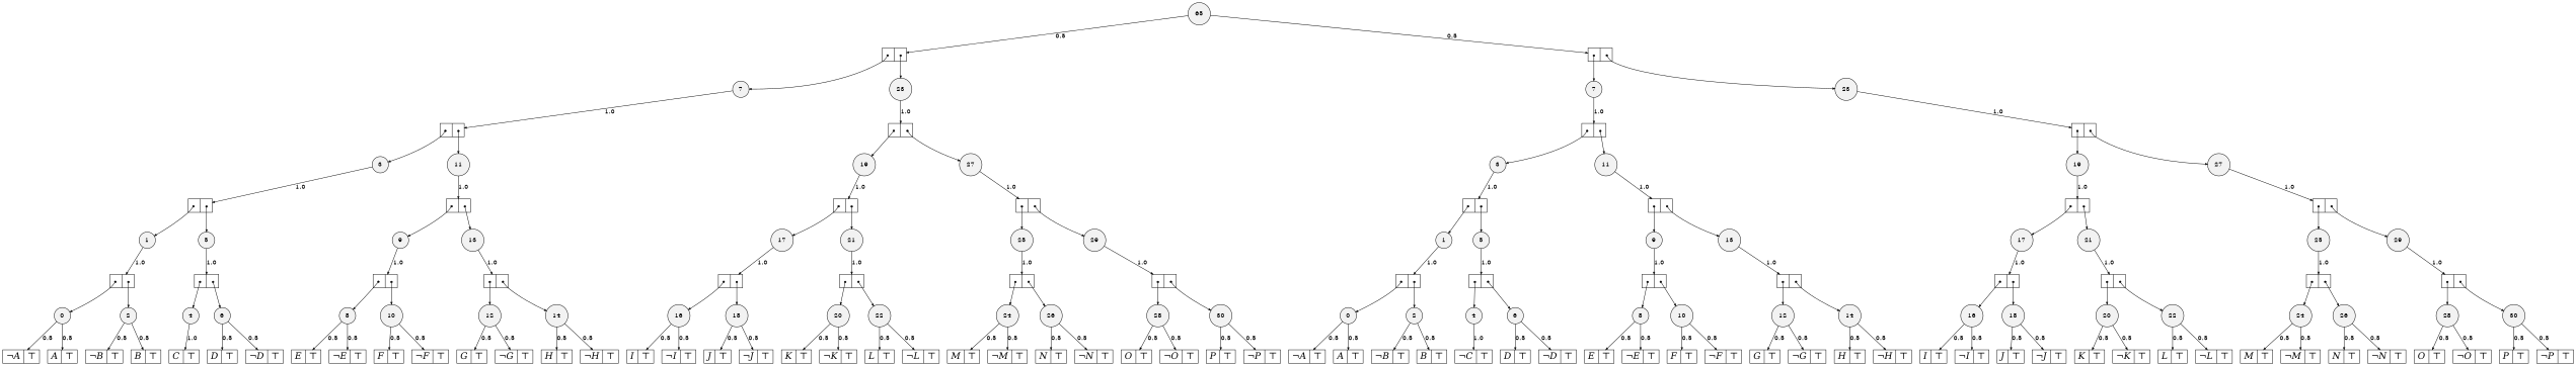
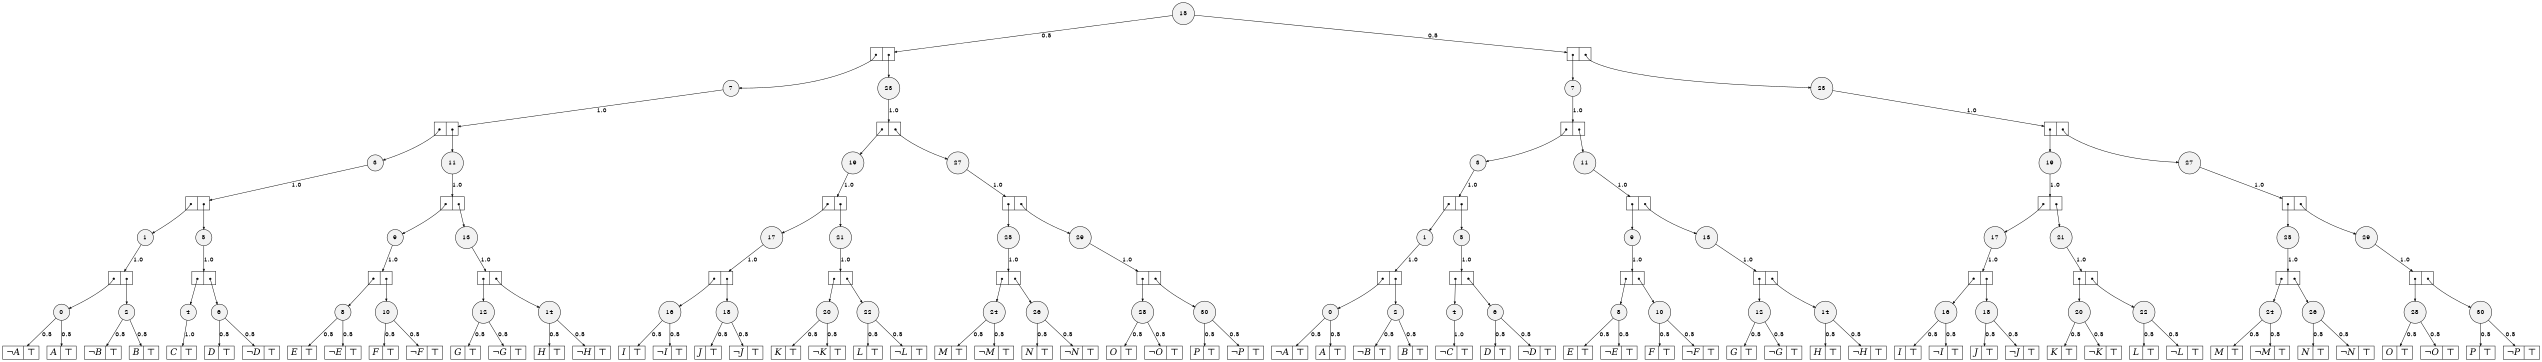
  digraph {
    node [fillcolor=white shape=record style=filled fixedsize=false fontname="Times-Italic" fontsize=20]
    edge [arrowsize=.50]
    n1 [fillcolor=gray95 height=.25 label=30 shape=circle width=.25 fixedsize="" fontname="" fontsize=""]
    n2 [height=.30 label="<L>P|<R>&#8868;"]
    n3 [height=.30 label="<L>&not;P|<R>&#8868;"]
    n4 [fillcolor=gray95 height=.25 label=28 shape=circle width=.25 fixedsize="" fontname="" fontsize=""]
    n5 [height=.30 label="<L>O|<R>&#8868;"]
    n6 [height=.30 label="<L>&not;O|<R>&#8868;"]
    n7 [fillcolor=gray95 height=.25 label=26 shape=circle width=.25 fixedsize="" fontname="" fontsize=""]
    n8 [height=.30 label="<L>N|<R>&#8868;"]
    n9 [height=.30 label="<L>&not;N|<R>&#8868;"]
    n10 [fillcolor=gray95 height=.25 label=24 shape=circle width=.25 fixedsize="" fontname="" fontsize=""]
    n11 [height=.30 label="<L>M|<R>&#8868;"]
    n12 [height=.30 label="<L>&not;M|<R>&#8868;"]
    n13 [fillcolor=gray95 height=.25 label=22 shape=circle width=.25 fixedsize="" fontname="" fontsize=""]
    n14 [height=.30 label="<L>L|<R>&#8868;"]
    n15 [height=.30 label="<L>&not;L|<R>&#8868;"]
    n16 [fillcolor=gray95 height=.25 label=20 shape=circle width=.25 fixedsize="" fontname="" fontsize=""]
    n17 [height=.30 label="<L>K|<R>&#8868;"]
    n18 [height=.30 label="<L>&not;K|<R>&#8868;"]
    n19 [fillcolor=gray95 height=.25 label=18 shape=circle width=.25 fixedsize="" fontname="" fontsize=""]
    n20 [height=.30 label="<L>J|<R>&#8868;"]
    n21 [height=.30 label="<L>&not;J|<R>&#8868;"]
    n22 [fillcolor=gray95 height=.25 label=16 shape=circle width=.25 fixedsize="" fontname="" fontsize=""]
    n23 [height=.30 label="<L>I|<R>&#8868;"]
    n24 [height=.30 label="<L>&not;I|<R>&#8868;"]
    n25 [fillcolor=gray95 height=.25 label=14 shape=circle width=.25 fixedsize="" fontname="" fontsize=""]
    n26 [height=.30 label="<L>H|<R>&#8868;"]
    n27 [height=.30 label="<L>&not;H|<R>&#8868;"]
    n28 [fillcolor=gray95 height=.25 label=12 shape=circle width=.25 fixedsize="" fontname="" fontsize=""]
    n29 [height=.30 label="<L>G|<R>&#8868;"]
    n30 [height=.30 label="<L>&not;G|<R>&#8868;"]
    n31 [fillcolor=gray95 height=.25 label=10 shape=circle width=.25 fixedsize="" fontname="" fontsize=""]
    n32 [height=.30 label="<L>F|<R>&#8868;"]
    n33 [height=.30 label="<L>&not;F|<R>&#8868;"]
    n34 [fillcolor=gray95 height=.25 label=8 shape=circle width=.25 fixedsize="" fontname="" fontsize=""]
    n35 [height=.30 label="<L>E|<R>&#8868;"]
    n36 [height=.30 label="<L>&not;E|<R>&#8868;"]
    n37 [fillcolor=gray95 height=.25 label=6 shape=circle width=.25 fixedsize="" fontname="" fontsize=""]
    n38 [height=.30 label="<L>D|<R>&#8868;"]
    n39 [height=.30 label="<L>&not;D|<R>&#8868;"]
    n40 [fillcolor=gray95 height=.25 label=4 shape=circle width=.25 fixedsize="" fontname="" fontsize=""]
    n41 [height=.30 label="<L>&not;C|<R>&#8868;"]
    n42 [fillcolor=gray95 height=.25 label=2 shape=circle width=.25 fixedsize="" fontname="" fontsize=""]
    n43 [height=.30 label="<L>B|<R>&#8868;"]
    n44 [height=.30 label="<L>&not;B|<R>&#8868;"]
    n45 [fillcolor=gray95 height=.25 label=0 shape=circle width=.25 fixedsize="" fontname="" fontsize=""]
    n46 [height=.30 label="<L>A|<R>&#8868;"]
    n47 [height=.30 label="<L>&not;A|<R>&#8868;"]
    n48 [fillcolor=gray95 height=.25 label=30 shape=circle width=.25 fixedsize="" fontname="" fontsize=""]
    n49 [height=.30 label="<L>P|<R>&#8868;"]
    n50 [height=.30 label="<L>&not;P|<R>&#8868;"]
    n51 [fillcolor=gray95 height=.25 label=28 shape=circle width=.25 fixedsize="" fontname="" fontsize=""]
    n52 [height=.30 label="<L>O|<R>&#8868;"]
    n53 [height=.30 label="<L>&not;O|<R>&#8868;"]
    n54 [fillcolor=gray95 height=.25 label=26 shape=circle width=.25 fixedsize="" fontname="" fontsize=""]
    n55 [height=.30 label="<L>N|<R>&#8868;"]
    n56 [height=.30 label="<L>&not;N|<R>&#8868;"]
    n57 [fillcolor=gray95 height=.25 label=24 shape=circle width=.25 fixedsize="" fontname="" fontsize=""]
    n58 [height=.30 label="<L>M|<R>&#8868;"]
    n59 [height=.30 label="<L>&not;M|<R>&#8868;"]
    n60 [fillcolor=gray95 height=.25 label=22 shape=circle width=.25 fixedsize="" fontname="" fontsize=""]
    n61 [height=.30 label="<L>L|<R>&#8868;"]
    n62 [height=.30 label="<L>&not;L|<R>&#8868;"]
    n63 [fillcolor=gray95 height=.25 label=20 shape=circle width=.25 fixedsize="" fontname="" fontsize=""]
    n64 [height=.30 label="<L>K|<R>&#8868;"]
    n65 [height=.30 label="<L>&not;K|<R>&#8868;"]
    n66 [fillcolor=gray95 height=.25 label=18 shape=circle width=.25 fixedsize="" fontname="" fontsize=""]
    n67 [height=.30 label="<L>J|<R>&#8868;"]
    n68 [height=.30 label="<L>&not;J|<R>&#8868;"]
    n69 [fillcolor=gray95 height=.25 label=16 shape=circle width=.25 fixedsize="" fontname="" fontsize=""]
    n70 [height=.30 label="<L>I|<R>&#8868;"]
    n71 [height=.30 label="<L>&not;I|<R>&#8868;"]
    n72 [fillcolor=gray95 height=.25 label=14 shape=circle width=.25 fixedsize="" fontname="" fontsize=""]
    n73 [height=.30 label="<L>H|<R>&#8868;"]
    n74 [height=.30 label="<L>&not;H|<R>&#8868;"]
    n75 [fillcolor=gray95 height=.25 label=12 shape=circle width=.25 fixedsize="" fontname="" fontsize=""]
    n76 [height=.30 label="<L>G|<R>&#8868;"]
    n77 [height=.30 label="<L>&not;G|<R>&#8868;"]
    n78 [fillcolor=gray95 height=.25 label=10 shape=circle width=.25 fixedsize="" fontname="" fontsize=""]
    n79 [height=.30 label="<L>F|<R>&#8868;"]
    n80 [height=.30 label="<L>&not;F|<R>&#8868;"]
    n81 [fillcolor=gray95 height=.25 label=8 shape=circle width=.25 fixedsize="" fontname="" fontsize=""]
    n82 [height=.30 label="<L>E|<R>&#8868;"]
    n83 [height=.30 label="<L>&not;E|<R>&#8868;"]
    n84 [fillcolor=gray95 height=.25 label=6 shape=circle width=.25 fixedsize="" fontname="" fontsize=""]
    n85 [height=.30 label="<L>D|<R>&#8868;"]
    n86 [height=.30 label="<L>&not;D|<R>&#8868;"]
    n87 [fillcolor=gray95 height=.25 label=4 shape=circle width=.25 fixedsize="" fontname="" fontsize=""]
    n88 [height=.30 label="<L>C|<R>&#8868;"]
    n89 [fillcolor=gray95 height=.25 label=2 shape=circle width=.25 fixedsize="" fontname="" fontsize=""]
    n90 [height=.30 label="<L>B|<R>&#8868;"]
    n91 [height=.30 label="<L>&not;B|<R>&#8868;"]
    n92 [fillcolor=gray95 height=.25 label=0 shape=circle width=.25 fixedsize="" fontname="" fontsize=""]
    n93 [height=.30 label="<L>A|<R>&#8868;"]
    n94 [height=.30 label="<L>&not;A|<R>&#8868;"]
    n95 [fillcolor=gray95 height=.25 label=29 shape=circle width=.25 fixedsize="" fontname="" fontsize=""]
    n96 [height=.30 label="<L>|<R>"]
    n97 [fillcolor=gray95 height=.25 label=25 shape=circle width=.25 fixedsize="" fontname="" fontsize=""]
    n98 [height=.30 label="<L>|<R>"]
    n99 [fillcolor=gray95 height=.25 label=21 shape=circle width=.25 fixedsize="" fontname="" fontsize=""]
    n100 [height=.30 label="<L>|<R>"]
    n101 [fillcolor=gray95 height=.25 label=17 shape=circle width=.25 fixedsize="" fontname="" fontsize=""]
    n102 [height=.30 label="<L>|<R>"]
    n103 [fillcolor=gray95 height=.25 label=13 shape=circle width=.25 fixedsize="" fontname="" fontsize=""]
    n104 [height=.30 label="<L>|<R>"]
    n105 [fillcolor=gray95 height=.25 label=9 shape=circle width=.25 fixedsize="" fontname="" fontsize=""]
    n106 [height=.30 label="<L>|<R>"]
    n107 [fillcolor=gray95 height=.25 label=5 shape=circle width=.25 fixedsize="" fontname="" fontsize=""]
    n108 [height=.30 label="<L>|<R>"]
    n109 [fillcolor=gray95 height=.25 label=1 shape=circle width=.25 fixedsize="" fontname="" fontsize=""]
    n110 [height=.30 label="<L>|<R>"]
    n111 [fillcolor=gray95 height=.25 label=29 shape=circle width=.25 fixedsize="" fontname="" fontsize=""]
    n112 [height=.30 label="<L>|<R>"]
    n113 [fillcolor=gray95 height=.25 label=25 shape=circle width=.25 fixedsize="" fontname="" fontsize=""]
    n114 [height=.30 label="<L>|<R>"]
    n115 [fillcolor=gray95 height=.25 label=21 shape=circle width=.25 fixedsize="" fontname="" fontsize=""]
    n116 [height=.30 label="<L>|<R>"]
    n117 [fillcolor=gray95 height=.25 label=17 shape=circle width=.25 fixedsize="" fontname="" fontsize=""]
    n118 [height=.30 label="<L>|<R>"]
    n119 [fillcolor=gray95 height=.25 label=13 shape=circle width=.25 fixedsize="" fontname="" fontsize=""]
    n120 [height=.30 label="<L>|<R>"]
    n121 [fillcolor=gray95 height=.25 label=9 shape=circle width=.25 fixedsize="" fontname="" fontsize=""]
    n122 [height=.30 label="<L>|<R>"]
    n123 [fillcolor=gray95 height=.25 label=5 shape=circle width=.25 fixedsize="" fontname="" fontsize=""]
    n124 [height=.30 label="<L>|<R>"]
    n125 [fillcolor=gray95 height=.25 label=1 shape=circle width=.25 fixedsize="" fontname="" fontsize=""]
    n126 [height=.30 label="<L>|<R>"]
    n127 [fillcolor=gray95 height=.25 label=27 shape=circle width=.25 fixedsize="" fontname="" fontsize=""]
    n128 [height=.30 label="<L>|<R>"]
    n129 [fillcolor=gray95 height=.25 label=19 shape=circle width=.25 fixedsize="" fontname="" fontsize=""]
    n130 [height=.30 label="<L>|<R>"]
    n131 [fillcolor=gray95 height=.25 label=11 shape=circle width=.25 fixedsize="" fontname="" fontsize=""]
    n132 [height=.30 label="<L>|<R>"]
    n133 [fillcolor=gray95 height=.25 label=3 shape=circle width=.25 fixedsize="" fontname="" fontsize=""]
    n134 [height=.30 label="<L>|<R>"]
    n135 [fillcolor=gray95 height=.25 label=27 shape=circle width=.25 fixedsize="" fontname="" fontsize=""]
    n136 [height=.30 label="<L>|<R>"]
    n137 [fillcolor=gray95 height=.25 label=19 shape=circle width=.25 fixedsize="" fontname="" fontsize=""]
    n138 [height=.30 label="<L>|<R>"]
    n139 [fillcolor=gray95 height=.25 label=11 shape=circle width=.25 fixedsize="" fontname="" fontsize=""]
    n140 [height=.30 label="<L>|<R>"]
    n141 [fillcolor=gray95 height=.25 label=3 shape=circle width=.25 fixedsize="" fontname="" fontsize=""]
    n142 [height=.30 label="<L>|<R>"]
    n143 [fillcolor=gray95 height=.25 label=23 shape=circle width=.25 fixedsize="" fontname="" fontsize=""]
    n144 [height=.30 label="<L>|<R>"]
    n145 [fillcolor=gray95 height=.25 label=7 shape=circle width=.25 fixedsize="" fontname="" fontsize=""]
    n146 [height=.30 label="<L>|<R>"]
    n147 [fillcolor=gray95 height=.25 label=23 shape=circle width=.25 fixedsize="" fontname="" fontsize=""]
    n148 [height=.30 label="<L>|<R>"]
    n149 [fillcolor=gray95 height=.25 label=7 shape=circle width=.25 fixedsize="" fontname="" fontsize=""]
    n150 [height=.30 label="<L>|<R>"]
-   n151 [fillcolor=gray95 height=.25 label=65 shape=circle width=.25 fixedsize="" fontname="" fontsize=""]
+   n151 [fillcolor=gray95 height=.25 label=15 shape=circle width=.25 fixedsize="" fontname="" fontsize=""]
    n152 [height=.30 label="<L>|<R>"]
    n153 [height=.30 label="<L>|<R>"]
    n1 -> n2 [label=0.5]
    n1 -> n3 [label=0.5]
    n4 -> n5 [label=0.5]
    n4 -> n6 [label=0.5]
    n7 -> n8 [label=0.5]
    n7 -> n9 [label=0.5]
    n10 -> n11 [label=0.5]
    n10 -> n12 [label=0.5]
    n13 -> n14 [label=0.5]
    n13 -> n15 [label=0.5]
    n16 -> n17 [label=0.5]
    n16 -> n18 [label=0.5]
    n19 -> n20 [label=0.5]
    n19 -> n21 [label=0.5]
    n22 -> n23 [label=0.5]
    n22 -> n24 [label=0.5]
    n25 -> n26 [label=0.5]
    n25 -> n27 [label=0.5]
    n28 -> n29 [label=0.5]
    n28 -> n30 [label=0.5]
    n31 -> n32 [label=0.5]
    n31 -> n33 [label=0.5]
    n34 -> n35 [label=0.5]
    n34 -> n36 [label=0.5]
    n37 -> n38 [label=0.5]
    n37 -> n39 [label=0.5]
    n40 -> n41 [label=1.0]
    n42 -> n43 [label=0.5]
    n42 -> n44 [label=0.5]
    n45 -> n46 [label=0.5]
    n45 -> n47 [label=0.5]
    n48 -> n49 [label=0.5]
    n48 -> n50 [label=0.5]
    n51 -> n52 [label=0.5]
    n51 -> n53 [label=0.5]
    n54 -> n55 [label=0.5]
    n54 -> n56 [label=0.5]
    n57 -> n58 [label=0.5]
    n57 -> n59 [label=0.5]
    n60 -> n61 [label=0.5]
    n60 -> n62 [label=0.5]
    n63 -> n64 [label=0.5]
    n63 -> n65 [label=0.5]
    n66 -> n67 [label=0.5]
    n66 -> n68 [label=0.5]
    n69 -> n70 [label=0.5]
    n69 -> n71 [label=0.5]
    n72 -> n73 [label=0.5]
    n72 -> n74 [label=0.5]
    n75 -> n76 [label=0.5]
    n75 -> n77 [label=0.5]
    n78 -> n79 [label=0.5]
    n78 -> n80 [label=0.5]
    n81 -> n82 [label=0.5]
    n81 -> n83 [label=0.5]
    n84 -> n85 [label=0.5]
    n84 -> n86 [label=0.5]
    n87 -> n88 [label=1.0]
    n89 -> n90 [label=0.5]
    n89 -> n91 [label=0.5]
    n92 -> n93 [label=0.5]
    n92 -> n94 [label=0.5]
    n95 -> n96 [label=1.0]
    n96 -> n1 [arrowtail=dot dir=both tailclip=false tailport="R:c"]
    n96 -> n4 [arrowtail=dot dir=both tailclip=false tailport="L:c"]
    n97 -> n98 [label=1.0]
    n98 -> n7 [arrowtail=dot dir=both tailclip=false tailport="R:c"]
    n98 -> n10 [arrowtail=dot dir=both tailclip=false tailport="L:c"]
    n99 -> n100 [label=1.0]
    n100 -> n13 [arrowtail=dot dir=both tailclip=false tailport="R:c"]
    n100 -> n16 [arrowtail=dot dir=both tailclip=false tailport="L:c"]
    n101 -> n102 [label=1.0]
    n102 -> n19 [arrowtail=dot dir=both tailclip=false tailport="R:c"]
    n102 -> n22 [arrowtail=dot dir=both tailclip=false tailport="L:c"]
    n103 -> n104 [label=1.0]
    n104 -> n25 [arrowtail=dot dir=both tailclip=false tailport="R:c"]
    n104 -> n28 [arrowtail=dot dir=both tailclip=false tailport="L:c"]
    n105 -> n106 [label=1.0]
    n106 -> n31 [arrowtail=dot dir=both tailclip=false tailport="R:c"]
    n106 -> n34 [arrowtail=dot dir=both tailclip=false tailport="L:c"]
    n107 -> n108 [label=1.0]
    n108 -> n37 [arrowtail=dot dir=both tailclip=false tailport="R:c"]
    n108 -> n40 [arrowtail=dot dir=both tailclip=false tailport="L:c"]
    n109 -> n110 [label=1.0]
    n110 -> n42 [arrowtail=dot dir=both tailclip=false tailport="R:c"]
    n110 -> n45 [arrowtail=dot dir=both tailclip=false tailport="L:c"]
    n111 -> n112 [label=1.0]
    n112 -> n48 [arrowtail=dot dir=both tailclip=false tailport="R:c"]
    n112 -> n51 [arrowtail=dot dir=both tailclip=false tailport="L:c"]
    n113 -> n114 [label=1.0]
    n114 -> n54 [arrowtail=dot dir=both tailclip=false tailport="R:c"]
    n114 -> n57 [arrowtail=dot dir=both tailclip=false tailport="L:c"]
    n115 -> n116 [label=1.0]
    n116 -> n60 [arrowtail=dot dir=both tailclip=false tailport="R:c"]
    n116 -> n63 [arrowtail=dot dir=both tailclip=false tailport="L:c"]
    n117 -> n118 [label=1.0]
    n118 -> n66 [arrowtail=dot dir=both tailclip=false tailport="R:c"]
    n118 -> n69 [arrowtail=dot dir=both tailclip=false tailport="L:c"]
    n119 -> n120 [label=1.0]
    n120 -> n72 [arrowtail=dot dir=both tailclip=false tailport="R:c"]
    n120 -> n75 [arrowtail=dot dir=both tailclip=false tailport="L:c"]
    n121 -> n122 [label=1.0]
    n122 -> n78 [arrowtail=dot dir=both tailclip=false tailport="R:c"]
    n122 -> n81 [arrowtail=dot dir=both tailclip=false tailport="L:c"]
    n123 -> n124 [label=1.0]
    n124 -> n84 [arrowtail=dot dir=both tailclip=false tailport="R:c"]
    n124 -> n87 [arrowtail=dot dir=both tailclip=false tailport="L:c"]
    n125 -> n126 [label=1.0]
    n126 -> n89 [arrowtail=dot dir=both tailclip=false tailport="R:c"]
    n126 -> n92 [arrowtail=dot dir=both tailclip=false tailport="L:c"]
    n127 -> n128 [label=1.0]
    n128 -> n95 [arrowtail=dot dir=both tailclip=false tailport="R:c"]
    n128 -> n97 [arrowtail=dot dir=both tailclip=false tailport="L:c"]
    n129 -> n130 [label=1.0]
    n130 -> n99 [arrowtail=dot dir=both tailclip=false tailport="R:c"]
    n130 -> n101 [arrowtail=dot dir=both tailclip=false tailport="L:c"]
    n131 -> n132 [label=1.0]
    n132 -> n103 [arrowtail=dot dir=both tailclip=false tailport="R:c"]
    n132 -> n105 [arrowtail=dot dir=both tailclip=false tailport="L:c"]
    n133 -> n134 [label=1.0]
    n134 -> n107 [arrowtail=dot dir=both tailclip=false tailport="R:c"]
    n134 -> n109 [arrowtail=dot dir=both tailclip=false tailport="L:c"]
    n135 -> n136 [label=1.0]
    n136 -> n111 [arrowtail=dot dir=both tailclip=false tailport="R:c"]
    n136 -> n113 [arrowtail=dot dir=both tailclip=false tailport="L:c"]
    n137 -> n138 [label=1.0]
    n138 -> n115 [arrowtail=dot dir=both tailclip=false tailport="R:c"]
    n138 -> n117 [arrowtail=dot dir=both tailclip=false tailport="L:c"]
    n139 -> n140 [label=1.0]
    n140 -> n119 [arrowtail=dot dir=both tailclip=false tailport="R:c"]
    n140 -> n121 [arrowtail=dot dir=both tailclip=false tailport="L:c"]
    n141 -> n142 [label=1.0]
    n142 -> n123 [arrowtail=dot dir=both tailclip=false tailport="R:c"]
    n142 -> n125 [arrowtail=dot dir=both tailclip=false tailport="L:c"]
    n143 -> n144 [label=1.0]
    n144 -> n127 [arrowtail=dot dir=both tailclip=false tailport="R:c"]
    n144 -> n129 [arrowtail=dot dir=both tailclip=false tailport="L:c"]
    n145 -> n146 [label=1.0]
    n146 -> n131 [arrowtail=dot dir=both tailclip=false tailport="R:c"]
    n146 -> n133 [arrowtail=dot dir=both tailclip=false tailport="L:c"]
    n147 -> n148 [label=1.0]
    n148 -> n135 [arrowtail=dot dir=both tailclip=false tailport="R:c"]
    n148 -> n137 [arrowtail=dot dir=both tailclip=false tailport="L:c"]
    n149 -> n150 [label=1.0]
    n150 -> n139 [arrowtail=dot dir=both tailclip=false tailport="R:c"]
    n150 -> n141 [arrowtail=dot dir=both tailclip=false tailport="L:c"]
    n151 -> n152 [label=0.5]
    n151 -> n153 [label=0.5]
    n152 -> n147 [arrowtail=dot dir=both tailclip=false tailport="R:c"]
    n152 -> n149 [arrowtail=dot dir=both tailclip=false tailport="L:c"]
    n153 -> n143 [arrowtail=dot dir=both tailclip=false tailport="R:c"]
    n153 -> n145 [arrowtail=dot dir=both tailclip=false tailport="L:c"]
  }
